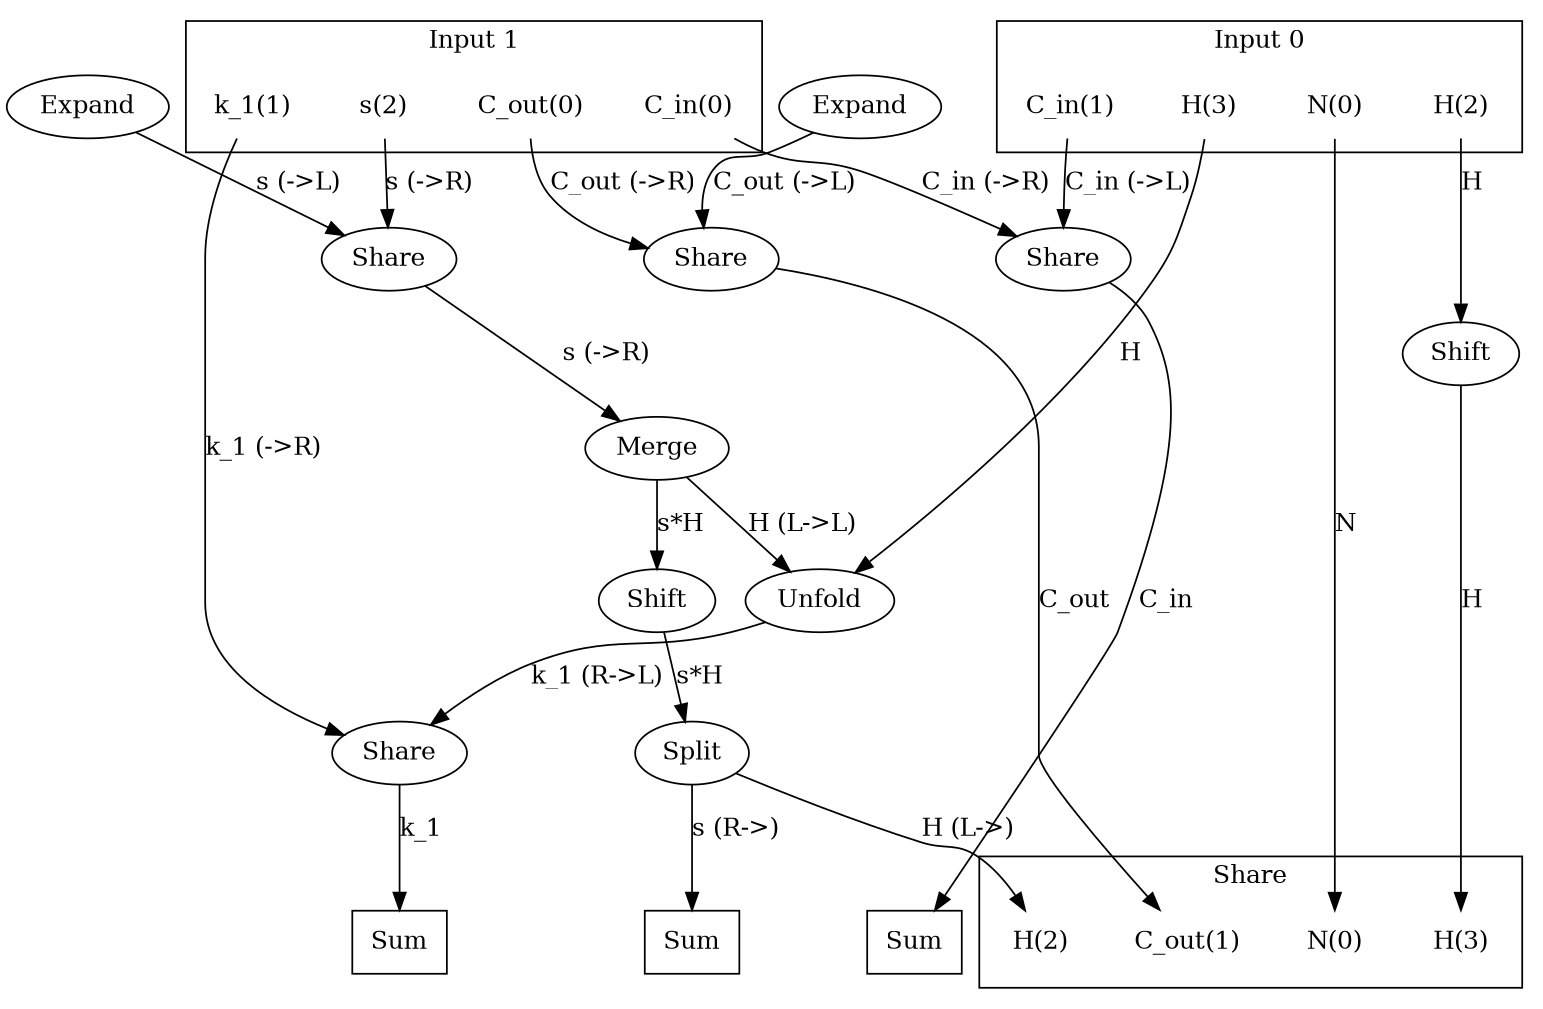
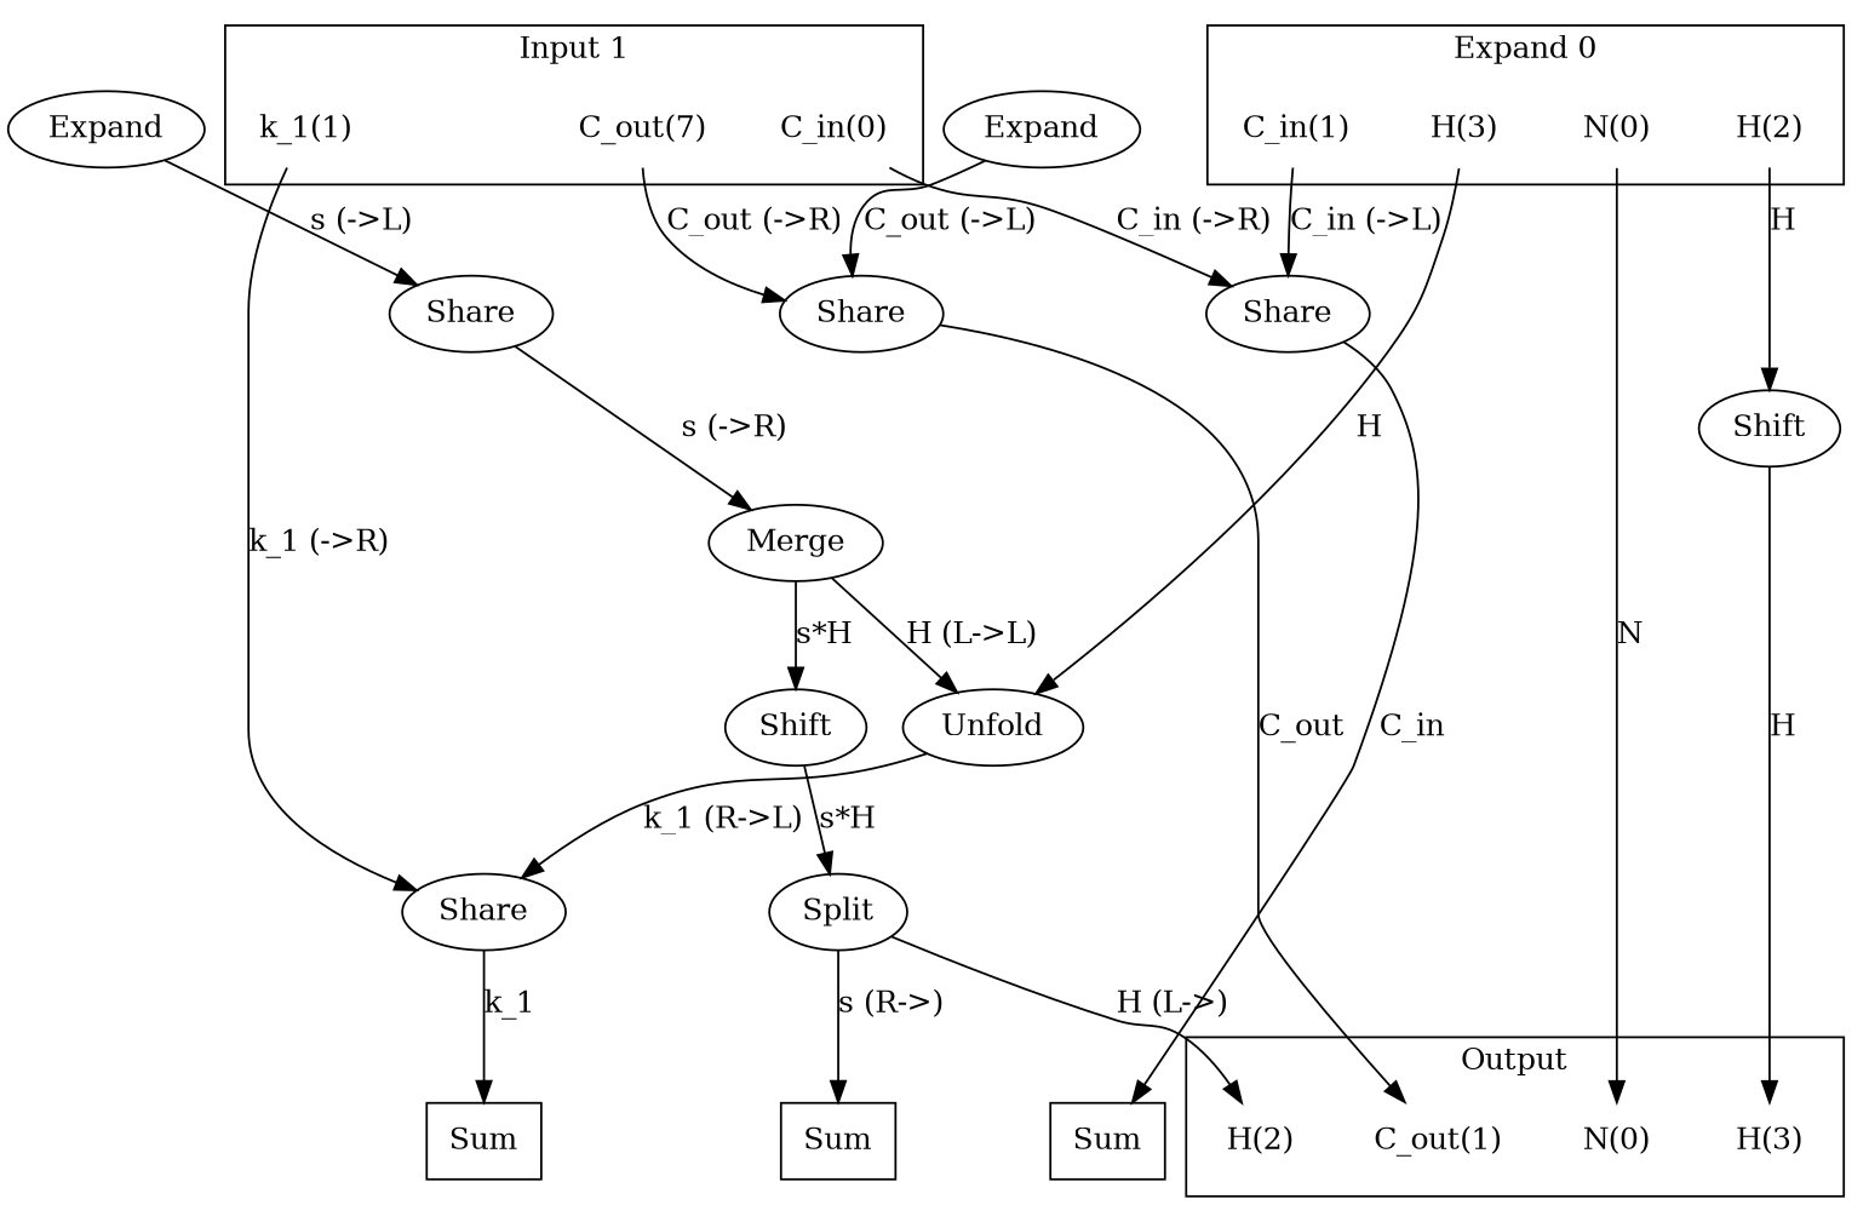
  digraph {
    newrank=true
    node [shape=none]
    n1 [label=Sum shape=box]
    n2 [label=Sum shape=box]
    n3 [label=Sum shape=box]
    n4 [label="N(0)"]
    n5 [label="C_out(1)"]
    n6 [label="H(2)"]
    n7 [label="H(3)"]
    n8 [label="N(0)"]
    n9 [label="C_in(1)"]
    n10 [label="H(2)"]
    n11 [label="H(3)"]
-   n12 [label="C_out(0)"]
+   n12 [label="C_out(7)"]
    n13 [label="k_1(1)"]
-   n14 [label="s(2)"]
    n15 [label="C_in(0)"]
    n16 [label=Share shape=""]
    n17 [label=Shift shape=""]
    n18 [label=Unfold shape=""]
    n19 [label=Share shape=""]
    n20 [label=Share shape=""]
    n21 [label=Share shape=""]
    n22 [label=Merge shape=""]
    n23 [label=Shift shape=""]
    n24 [label=Expand shape=""]
    n25 [label=Expand shape=""]
    n26 [label=Split shape=""]
    subgraph sub_1 {
      rank=same
      n1
      n2
      n3
      n4
      n5
      n6
      n7
    }
    subgraph sub_2 {
      rank=same
      n8
      n9
      n10
      n11
      n12
      n13
-     n14
      n15
    }
    subgraph cluster_3 {
-     label=Share
+     label=Output
      n4
      n5
      n6
      n7
    }
    subgraph cluster_4 {
-     label="Input 0"
+     label="Expand 0"
      n8
      n9
      n10
      n11
    }
    subgraph cluster_5 {
      label="Input 1"
      n12
      n13
-     n14
      n15
    }
    n8 -> n4 [label=N]
    n9 -> n16 [label="C_in (->L)"]
    n10 -> n17 [label=H]
    n11 -> n18 [label=H]
    n12 -> n19 [label="C_out (->R)"]
    n13 -> n20 [label="k_1 (->R)"]
-   n14 -> n21 [label="s (->R)"]
    n15 -> n16 [label="C_in (->R)"]
    n16 -> n3 [label=C_in]
    n17 -> n7 [label=H]
    n18 -> n20 [label="k_1 (R->L)"]
    n19 -> n5 [label=C_out]
    n20 -> n2 [label=k_1]
    n21 -> n22 [label="s (->R)"]
    n22 -> n18 [label="H (L->L)"]
    n22 -> n23 [label="s*H"]
    n23 -> n26 [label="s*H"]
    n24 -> n19 [label="C_out (->L)"]
    n25 -> n21 [label="s (->L)"]
    n26 -> n1 [label="s (R->)"]
    n26 -> n6 [label="H (L->)"]
  }
